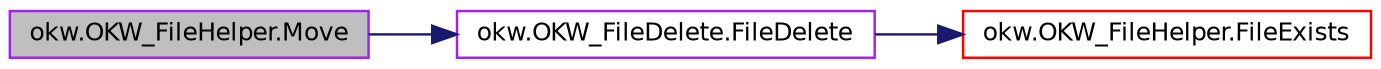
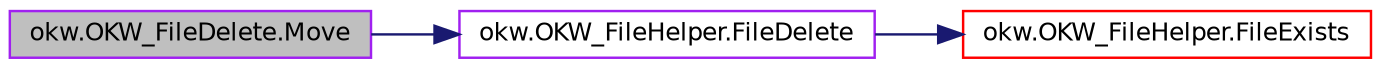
  digraph {
    fontname="DejaVu Sans"
    rankdir=LR
    node [color=purple fillcolor=white fontname="DejaVu Sans" fontsize=10 shape=record style=filled]
    edge [color=midnightblue fontname="DejaVu Sans" fontsize=10 labelfontname=Helvetica labelfontsize=10 style=solid]
-   n1 [fillcolor=grey75 fontcolor=black height=0.2 label="okw.OKW_FileHelper.Move" width=0.4]
-   n2 [height=0.2 label="okw.OKW_FileDelete.FileDelete" width=0.4]
+   n1 [fillcolor=grey75 fontcolor=black height=0.2 label="okw.OKW_FileDelete.Move" width=0.4]
+   n2 [height=0.2 label="okw.OKW_FileHelper.FileDelete" width=0.4]
    n3 [color=red height=0.2 label="okw.OKW_FileHelper.FileExists" width=0.4]
    n1 -> n2
    n2 -> n3
  }
